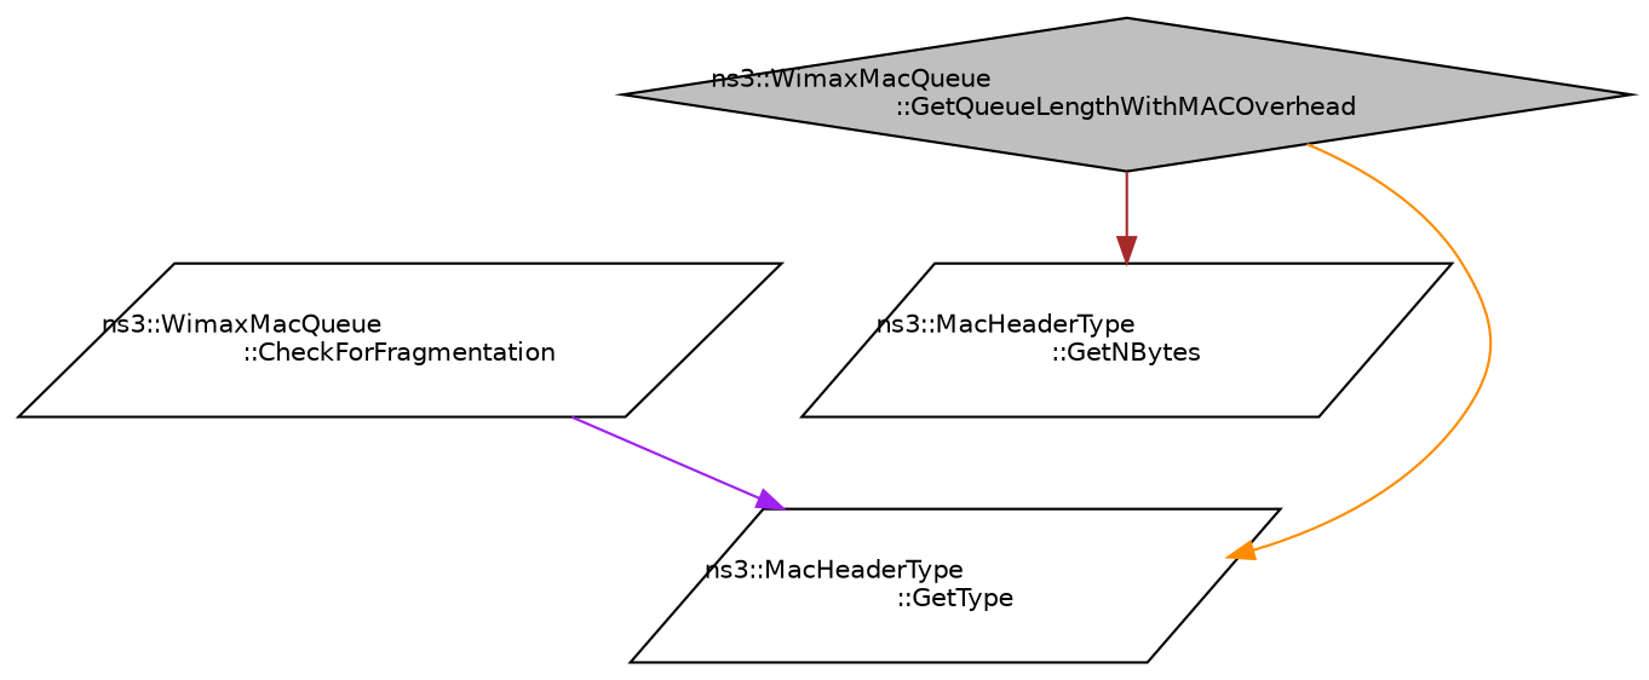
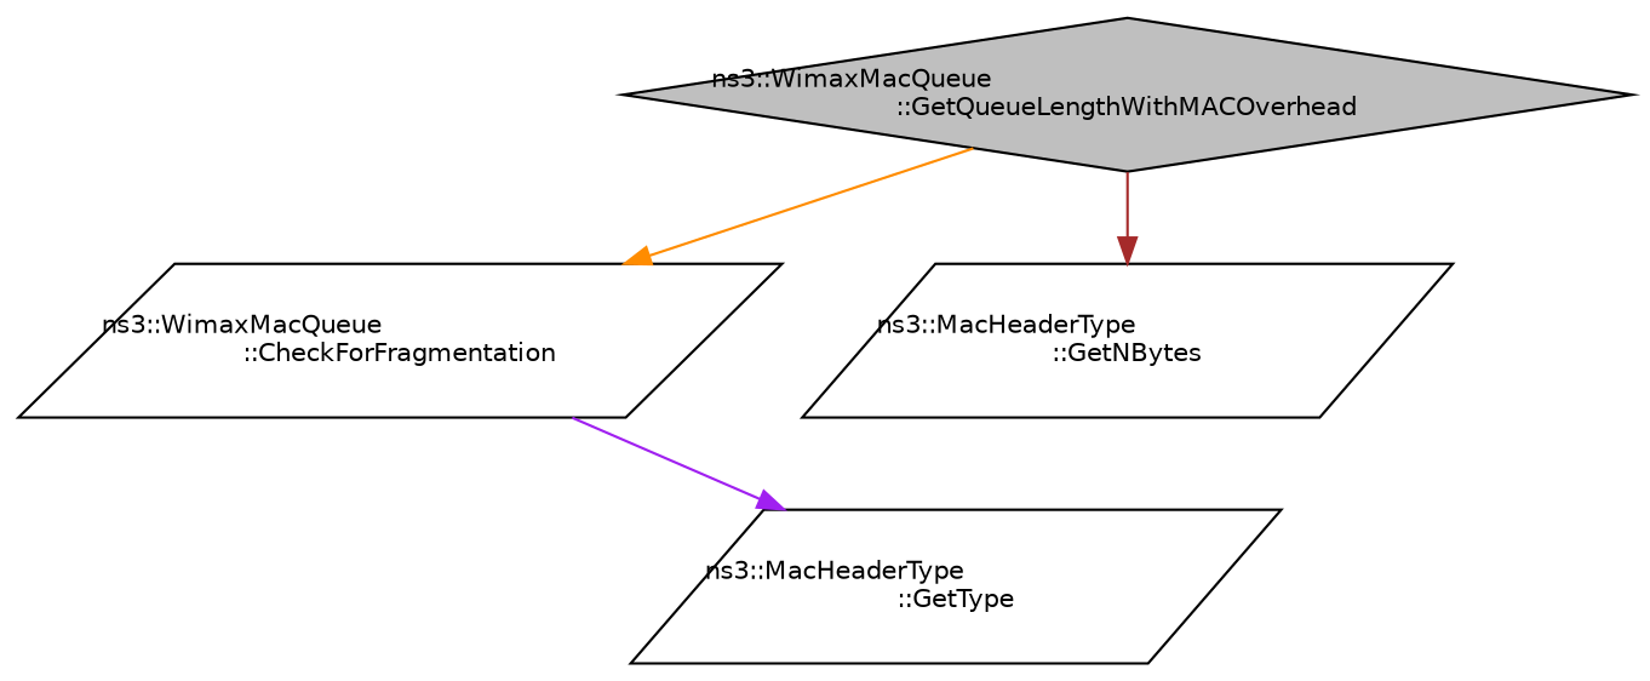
  digraph {
    rankdir=TB
    node [color=black fillcolor=white fontname=Helvetica fontsize=10 shape=parallelogram style=filled]
    edge [fontname=Helvetica fontsize=10 labelfontname=Helvetica labelfontsize=10 style=solid]
    n1 [fillcolor=grey75 fontcolor=black height=0.2 label="ns3::WimaxMacQueue\l::GetQueueLengthWithMACOverhead" shape=diamond width=0.4]
    n2 [height=0.2 label="ns3::WimaxMacQueue\l::CheckForFragmentation" width=0.4]
    n3 [height=0.2 label="ns3::MacHeaderType\l::GetNBytes" width=0.4]
    n4 [height=0.2 label="ns3::MacHeaderType\l::GetType" width=0.4]
-   n1 -> n4 [color=darkorange]
+   n1 -> n2 [color=darkorange]
    n1 -> n3 [color=brown]
    n2 -> n4 [color=purple]
  }
